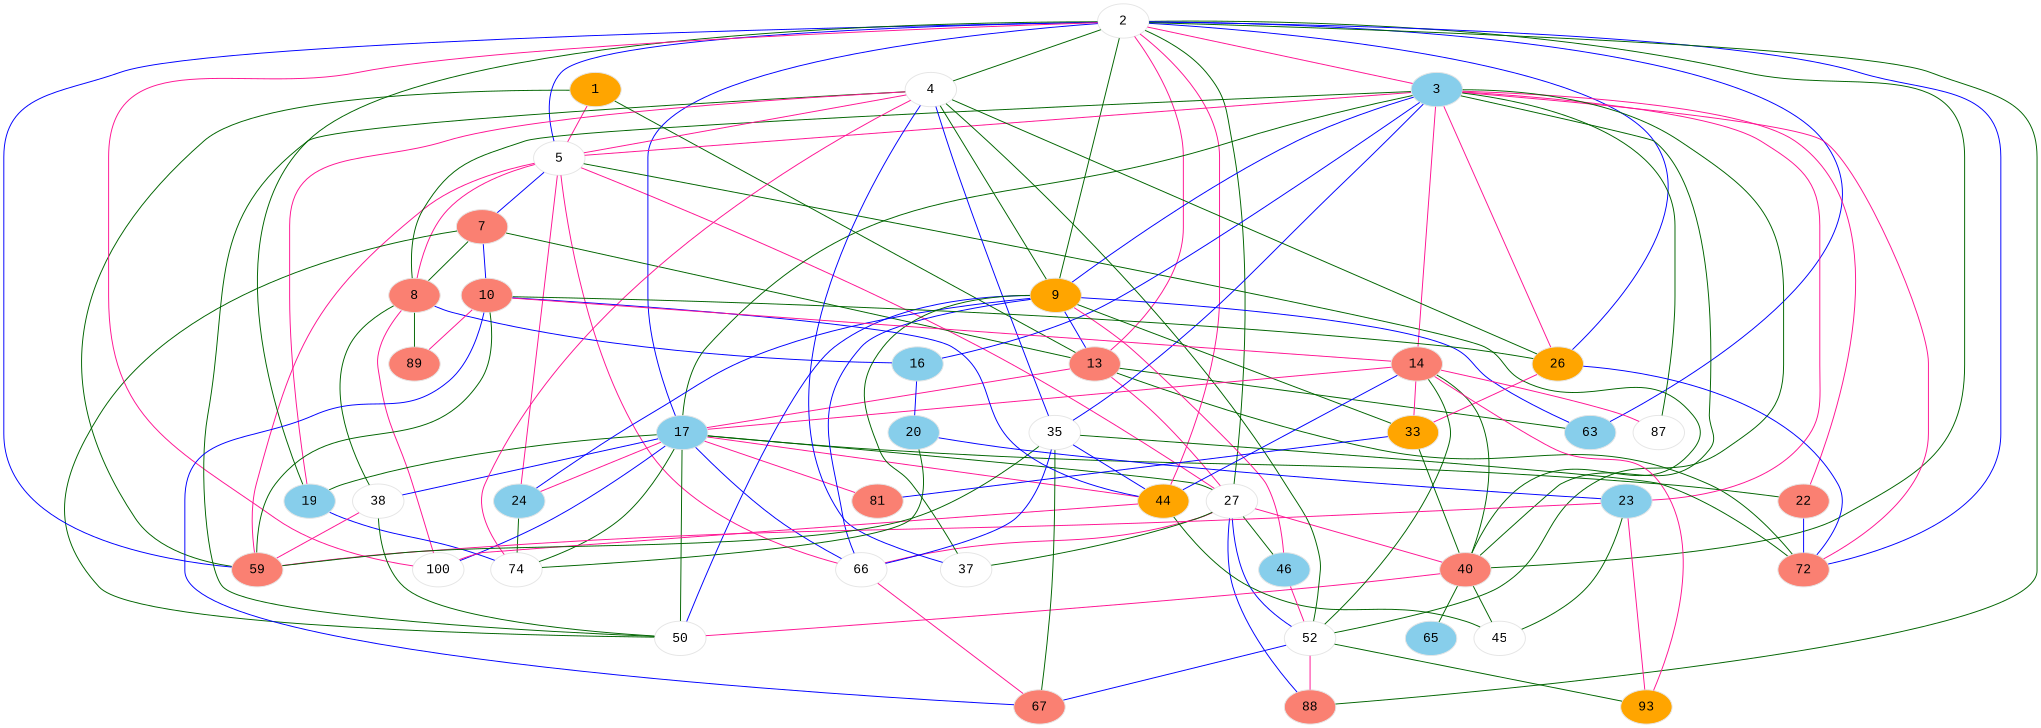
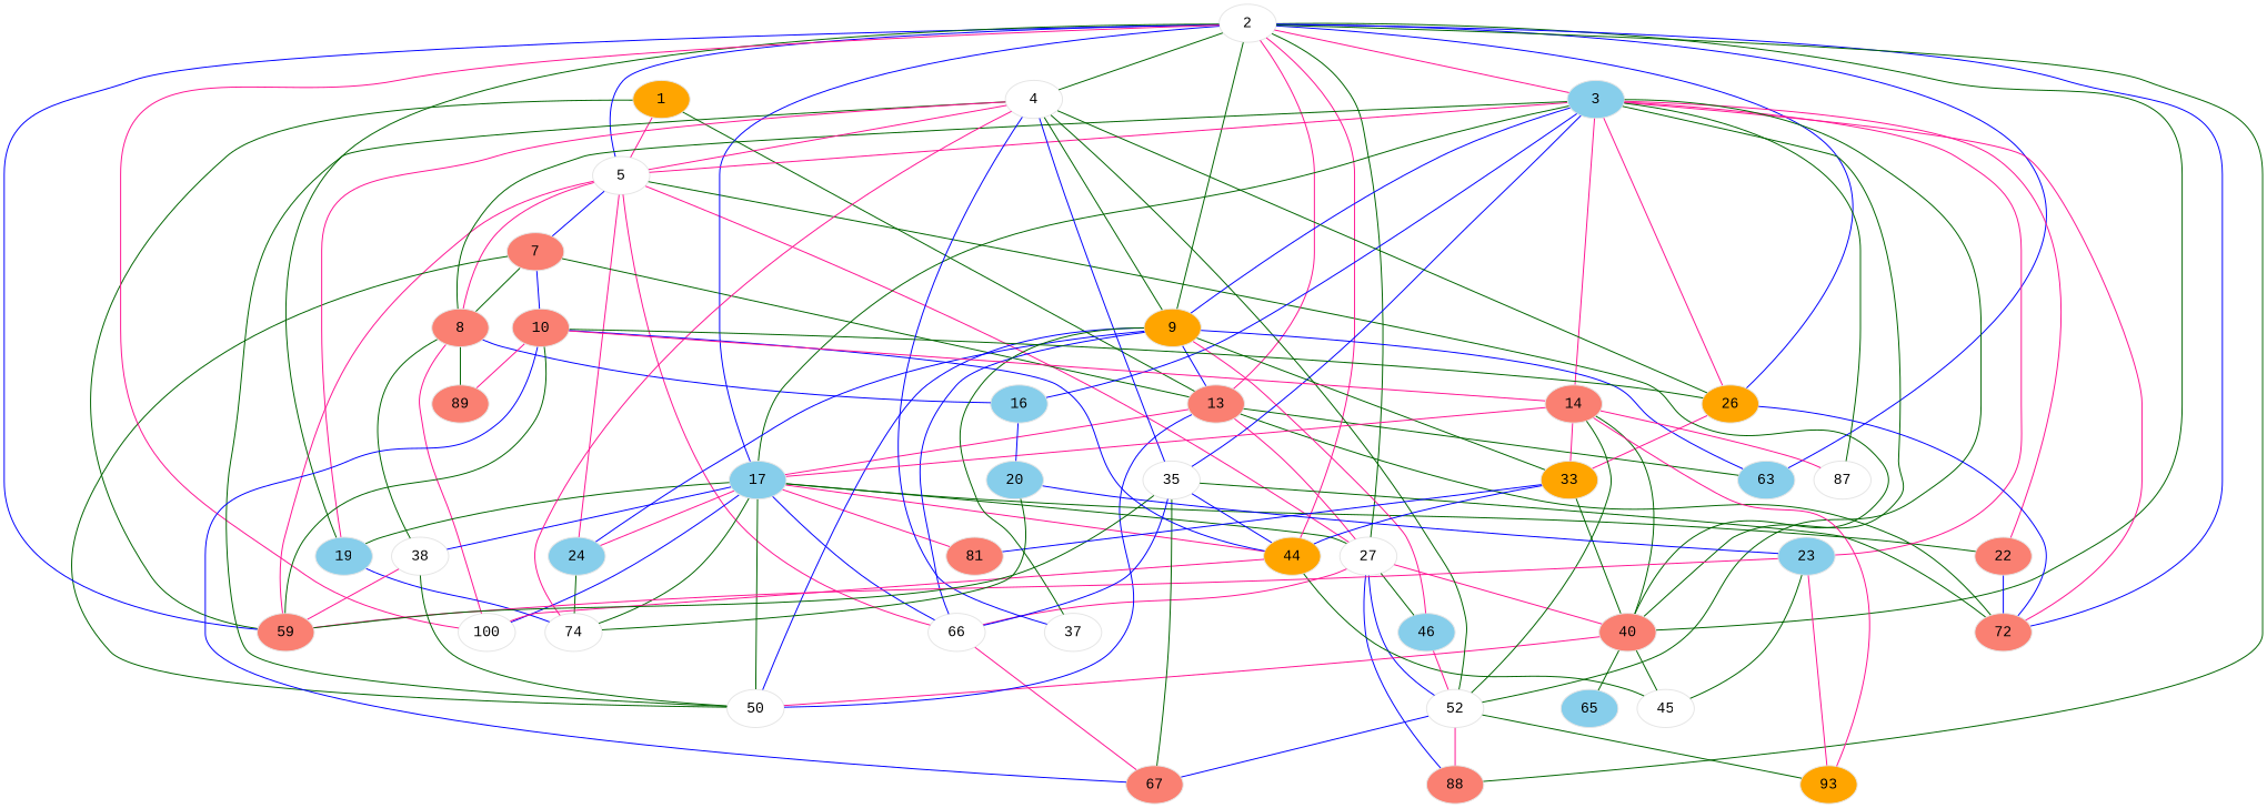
  graph {
    fontname="Liberation Mono"
    node [color=gray90 fillcolor=white fontname="Liberation Mono" style=filled]
    edge [color=darkgreen fontname="Liberation Mono"]
    5 [super="+79+15"]
    59 [fillcolor=salmon super="+76"]
    27 [super="+31+39"]
    40 [fillcolor=salmon super="+48"]
    8 [fillcolor=salmon super="+96+42"]
    7 [fillcolor=salmon super="+107"]
    24 [fillcolor=skyblue]
    66 [super="+85"]
    1 [fillcolor=orange]
    13 [fillcolor=salmon super="+78+29"]
    17 [fillcolor=skyblue super="+58+82+70+57"]
    63 [fillcolor=skyblue]
    72 [fillcolor=salmon super="+102"]
    50 [super="+68"]
    19 [fillcolor=skyblue]
    74 [super="+91"]
    2 [super="+12+6+103"]
    3 [fillcolor=skyblue super="+51"]
    4 [super="+32+94"]
    9 [fillcolor=orange super="+55+84+43"]
    26 [fillcolor=orange super="+41"]
    44 [fillcolor=orange super="+73"]
    88 [fillcolor=salmon]
    100 [super="+105"]
    14 [fillcolor=salmon super="+69+18+61"]
    16 [fillcolor=skyblue]
    22 [fillcolor=salmon]
    23 [fillcolor=skyblue super="+49+28"]
    35 [super="+60"]
    52 [super="+71+80"]
    87
    37
    33 [fillcolor=orange super="+95"]
    46 [fillcolor=skyblue]
    38 [super="+110"]
    81 [fillcolor=salmon]
    45
    65 [fillcolor=skyblue]
    89 [fillcolor=salmon]
    93 [fillcolor=orange]
    20 [fillcolor=skyblue super="+54"]
    67 [fillcolor=salmon super="+92"]
    10 [fillcolor=salmon super="+21+97+25"]
    5 -- 59 [color=deeppink]
    5 -- 27 [color=deeppink]
    5 -- 40
    5 -- 8 [color=deeppink]
    5 -- 7 [color=blue]
    5 -- 24 [color=deeppink]
    5 -- 66 [color=deeppink]
    27 -- 40 [color=deeppink]
    27 -- 66 [color=deeppink]
    27 -- 88 [color=blue]
    27 -- 52 [color=blue weight=2]
-   27 -- 37
    27 -- 46 [weight=2]
    40 -- 50 [color=deeppink]
    40 -- 45
    40 -- 65
    8 -- 100 [color=deeppink]
    8 -- 16 [color=blue]
    8 -- 38
    8 -- 89
    7 -- 8
    7 -- 13
    7 -- 50 [weight=2]
    7 -- 10 [color=blue]
    24 -- 74
    66 -- 67 [color=deeppink]
    1 -- 5 [color=deeppink]
    1 -- 59
    1 -- 13
    13 -- 27 [color=deeppink]
    13 -- 17 [color=deeppink]
    13 -- 63
    13 -- 72 [weight=2]
+   13 -- 50 [color=blue]
    17 -- 27
    17 -- 24 [color=deeppink]
    17 -- 66 [color=blue]
    17 -- 50 [weight=2]
    17 -- 19
    17 -- 74
    17 -- 44 [color=deeppink]
    17 -- 100 [color=blue]
    17 -- 22
    17 -- 38 [color=blue]
    17 -- 81 [color=deeppink]
    19 -- 74 [color=blue]
    2 -- 5 [color=blue]
    2 -- 59 [color=blue]
    2 -- 27
    2 -- 40
    2 -- 13 [color=deeppink]
    2 -- 17 [color=blue weight=2]
    2 -- 63 [color=blue]
    2 -- 72 [color=blue]
    2 -- 19
    2 -- 3 [color=deeppink]
    2 -- 4 [weight=3]
    2 -- 9
    2 -- 26 [color=blue]
    2 -- 44 [color=deeppink weight=2]
    2 -- 88
    2 -- 100 [color=deeppink]
    3 -- 5 [color=deeppink]
    3 -- 40
    3 -- 8
    3 -- 17 [weight=2]
    3 -- 72 [color=deeppink]
    3 -- 9 [color=blue]
    3 -- 26 [color=deeppink]
    3 -- 14 [color=deeppink]
    3 -- 16 [color=blue]
    3 -- 22 [color=deeppink]
    3 -- 23 [color=deeppink weight=2]
    3 -- 35 [color=blue]
    3 -- 52
    3 -- 87
    4 -- 5 [color=deeppink]
    4 -- 50
    4 -- 19 [color=deeppink]
    4 -- 74 [color=deeppink weight=2]
    4 -- 9
    4 -- 26
    4 -- 35 [color=blue]
    4 -- 52
    4 -- 37 [color=blue]
    9 -- 24 [color=blue]
    9 -- 66 [color=blue]
    9 -- 13 [color=blue]
    9 -- 63 [color=blue]
    9 -- 50 [color=blue]
    9 -- 37
    9 -- 33
    9 -- 46 [color=deeppink]
    26 -- 72 [color=blue]
    26 -- 33 [color=deeppink]
    44 -- 100 [color=deeppink]
    44 -- 45
    14 -- 40
    14 -- 17 [color=deeppink]
-   14 -- 44 [color=blue]
+   33 -- 44 [color=blue]
    14 -- 52
    14 -- 87 [color=deeppink]
    14 -- 33 [color=deeppink]
    14 -- 93 [color=deeppink]
    16 -- 20 [color=blue]
    22 -- 72 [color=blue]
    23 -- 59 [color=deeppink]
    23 -- 45
    23 -- 93 [color=deeppink]
    35 -- 59
    35 -- 66 [color=blue]
    35 -- 72
    35 -- 44 [color=blue]
    35 -- 67
    52 -- 88 [color=deeppink]
    52 -- 93
    52 -- 67 [color=blue]
    33 -- 40
    33 -- 81 [color=blue]
    46 -- 52 [color=deeppink]
    38 -- 59 [color=deeppink]
    38 -- 50
    20 -- 74
    20 -- 23 [color=blue]
    10 -- 59 [weight=2]
    10 -- 26
    10 -- 44 [color=blue]
    10 -- 14 [color=deeppink weight=2]
    10 -- 89 [color=deeppink]
    10 -- 67 [color=blue]
  }
